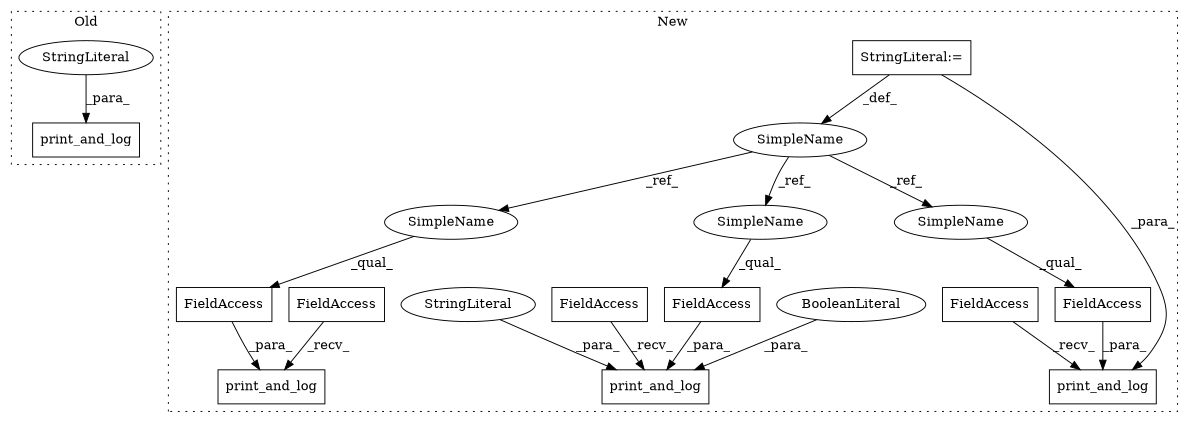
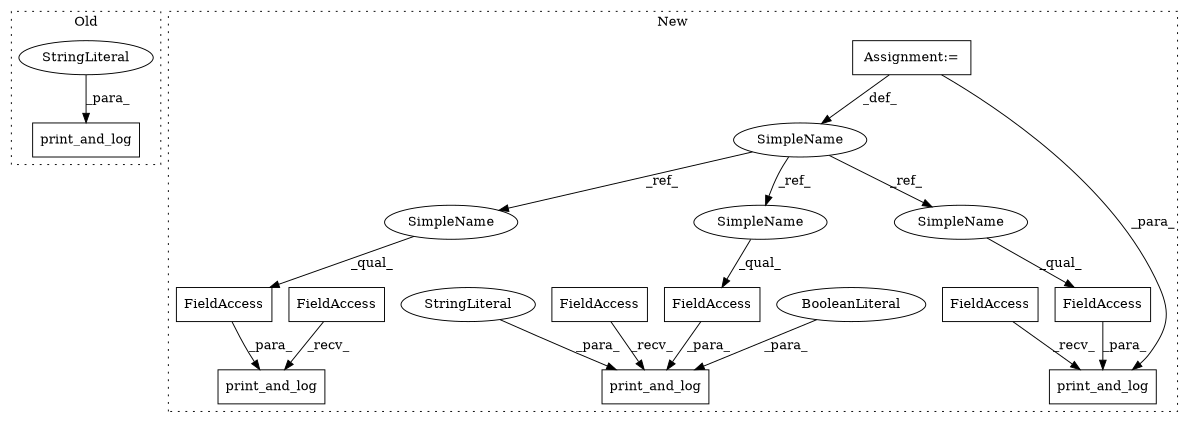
  digraph {
    node [a=22 l=7 s=22471 shape=box]
    n1 [a=32 l="14,1" label=print_and_log s="19891,19907"]
    n2 [a=45 l=2 label=StringLiteral s=19905 shape=ellipse]
    n3 [a=32 l="14,1" label=print_and_log s="22457,22517"]
    n4 [l=12 label=FieldAccess]
    n5 [l=6 label=FieldAccess s=22426]
-   n6 [a=7 label="StringLiteral:=" s=19453]
+   n6 [a=7 label="Assignment:=" s=19453]
    n7 [a=45 l=28 label=StringLiteral s=22484 shape=ellipse]
    n8 [a=42 label=SimpleName s=19453 shape=ellipse]
    n9 [l=12 label=FieldAccess s=19602]
    n10 [a=9 l=4 label=BooleanLiteral s=22513 shape=ellipse]
    n11 [a=32 l="14,1" label=print_and_log s="20096,20132"]
    n12 [l=6 label=FieldAccess s=20065]
    n13 [a=32 l="14,1" label=print_and_log s="19588,19999"]
    n14 [l=6 label=FieldAccess s=19557]
    n15 [l=14 label=FieldAccess s=20110]
    n16 [a=42 label=SimpleName s=19602 shape=ellipse]
    n17 [a=42 label=SimpleName shape=ellipse]
    n18 [a=42 label=SimpleName s=20110 shape=ellipse]
    subgraph cluster_1 {
      label=Old
      style=dotted
      n1
      n2
    }
    subgraph cluster_2 {
      label=New
      style=dotted
      n3
      n4
      n5
      n6
      n7
      n8
      n9
      n10
      n11
      n12
      n13
      n14
      n15
      n16
      n17
      n18
    }
    n2 -> n1 [label=_para_]
    n4 -> n3 [label=_para_]
    n5 -> n3 [label=_recv_]
    n6 -> n8 [label=_def_]
    n6 -> n13 [label=_para_]
    n7 -> n3 [label=_para_]
    n8 -> n16 [label=_ref_]
    n8 -> n17 [label=_ref_]
    n8 -> n18 [label=_ref_]
    n9 -> n13 [label=_para_]
    n10 -> n3 [label=_para_]
    n12 -> n11 [label=_recv_]
    n14 -> n13 [label=_recv_]
    n15 -> n11 [label=_para_]
    n16 -> n9 [label=_qual_]
    n17 -> n4 [label=_qual_]
    n18 -> n15 [label=_qual_]
  }
